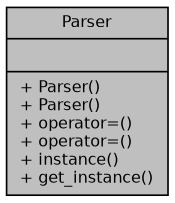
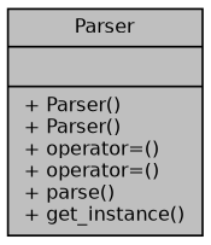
  digraph {
-   n1 [color=black fillcolor=grey75 fontcolor=black fontname=Helvetica fontsize=10 height=0.2 label="{Parser\n||+ Parser()\l+ Parser()\l+ operator=()\l+ operator=()\l+ instance()\l+ get_instance()\l}" shape=record style=filled width=0.4]
+   n1 [color=black fillcolor=grey75 fontcolor=black fontname=Helvetica fontsize=10 height=0.2 label="{Parser\n||+ Parser()\l+ Parser()\l+ operator=()\l+ operator=()\l+ parse()\l+ get_instance()\l}" shape=record style=filled width=0.4]
  }
